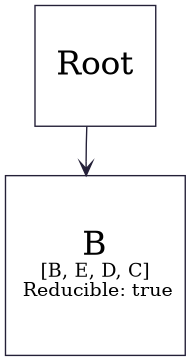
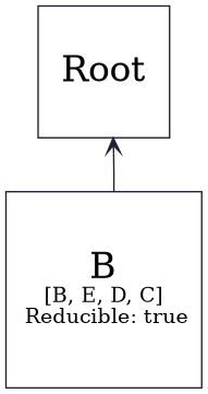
  digraph {
    color="#242038"
    node [color="#242038" shape=square]
    n1 [label=<<font point-size="24.0"> Root </font>>]
    n2 [label=<<font point-size="24.0"> B </font><br/> [B, E, D, C] <br/> Reducible: true>]
-   n1 -> n2 [color="#242038" arrowhead=vee]
+   n2 -> n1 [color="#242038" arrowhead=vee]
  }
